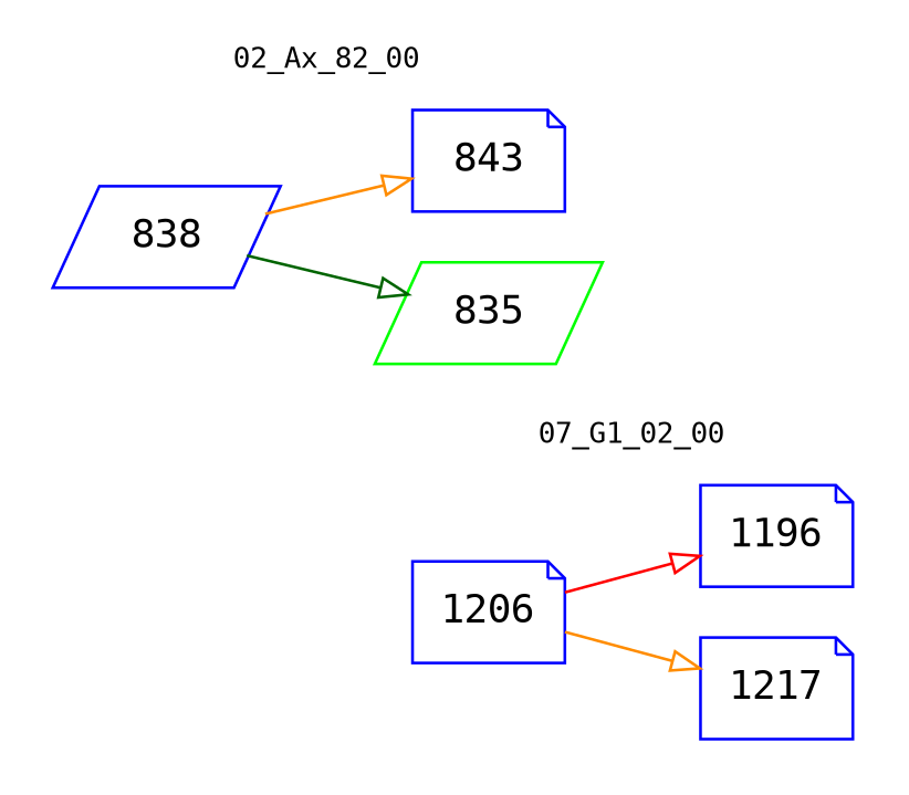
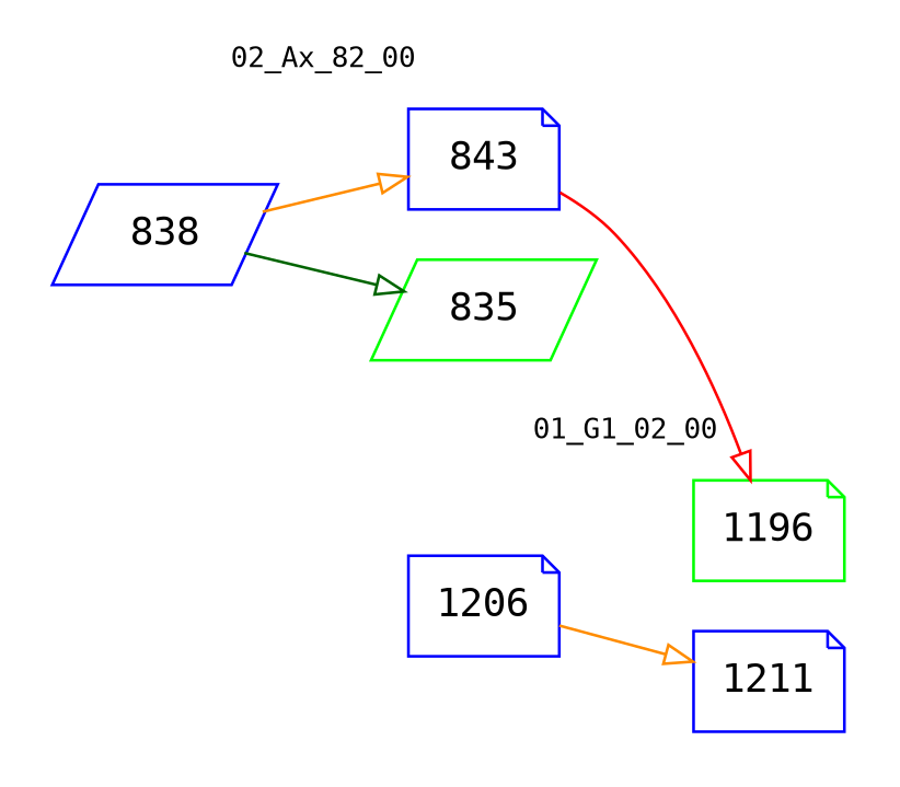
  digraph {
    fontname="DejaVu Sans Mono"
    rankdir=LR
    node [color=blue fontname="DejaVu Sans Mono" shape=note]
    edge [arrowhead=onormal color=darkorange fontname="DejaVu Sans Mono"]
    n1 [label=838 shape=parallelogram]
    n2 [color=green label=835 shape=parallelogram]
    n3 [label=843]
    n4 [label=1206]
-   n5 [label=1196]
-   n6 [label=1217]
+   n5 [color=green label=1196]
+   n6 [label=1211]
    subgraph cluster_1 {
      color=white
      fontsize=10
      label="02_Ax_82_00"
      n1
      n2
      n3
    }
    subgraph cluster_2 {
      color=white
      fontsize=10
-     label="07_G1_02_00"
+     label="01_G1_02_00"
      n4
      n5
      n6
    }
    n1 -> n2 [color=darkgreen]
    n1 -> n3
-   n4 -> n5 [color=red]
+   n3 -> n5 [color=red]
    n4 -> n6
  }
